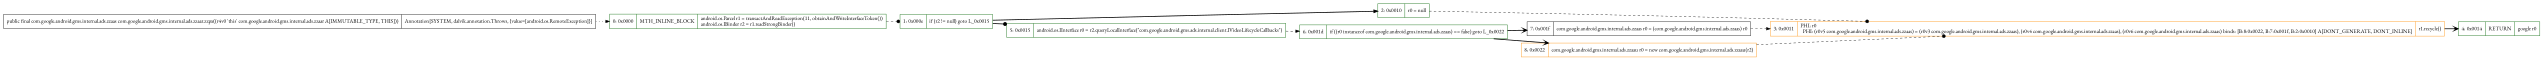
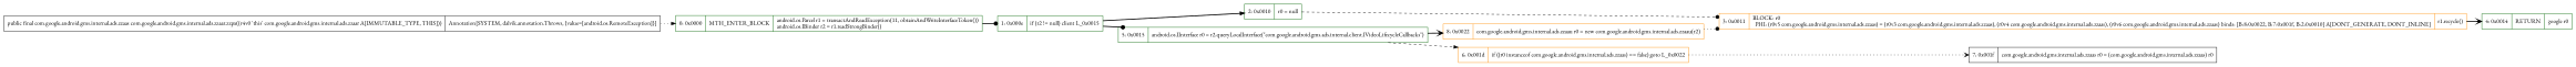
  digraph {
    fontname="EB Garamond"
    rankdir=LR
    node [color=darkgreen fontname="EB Garamond" shape=record]
    edge [arrowhead=dot fontname="EB Garamond" style=dashed]
-   n1 [label="{0\:\ 0x0000|MTH_INLINE_BLOCK\l|android.os.Parcel r1 = transactAndReadException(11, obtainAndWriteInterfaceToken())\landroid.os.IBinder r2 = r1.readStrongBinder()\l}"]
-   n2 [label="{1\:\ 0x000e|if (r2 != null) goto L_0x0015\l}"]
+   n1 [label="{0\:\ 0x0000|MTH_ENTER_BLOCK\l|android.os.Parcel r1 = transactAndReadException(11, obtainAndWriteInterfaceToken())\landroid.os.IBinder r2 = r1.readStrongBinder()\l}"]
+   n2 [label="{1\:\ 0x000e|if (r2 != null) client L_0x0015\l}"]
    n3 [label="{2\:\ 0x0010|r0 = null\l}"]
    n4 [label="{5\:\ 0x0015|android.os.IInterface r0 = r2.queryLocalInterface(\"com.google.android.gms.ads.internal.client.IVideoLifecycleCallbacks\")\l}"]
-   n5 [color=darkorange label="{3\:\ 0x0011|PHI: r0 \l  PHI: (r0v5 com.google.android.gms.internal.ads.zzaas) = (r0v3 com.google.android.gms.internal.ads.zzaas), (r0v4 com.google.android.gms.internal.ads.zzaas), (r0v6 com.google.android.gms.internal.ads.zzaas) binds: [B:8:0x0022, B:7:0x001f, B:2:0x0010] A[DONT_GENERATE, DONT_INLINE]\l|r1.recycle()\l}"]
-   n6 [label="{6\:\ 0x001d|if ((r0 instanceof com.google.android.gms.internal.ads.zzaas) == false) goto L_0x0022\l}"]
+   n5 [color=darkorange label="{3\:\ 0x0011|BLOCK: r0 \l  PHI: (r0v5 com.google.android.gms.internal.ads.zzaas) = (r0v3 com.google.android.gms.internal.ads.zzaas), (r0v4 com.google.android.gms.internal.ads.zzaas), (r0v6 com.google.android.gms.internal.ads.zzaas) binds: [B:8:0x0022, B:7:0x001f, B:2:0x0010] A[DONT_GENERATE, DONT_INLINE]\l|r1.recycle()\l}"]
+   n6 [color=darkorange label="{6\:\ 0x001d|if ((r0 instanceof com.google.android.gms.internal.ads.zzaas) == false) goto L_0x0022\l}"]
    n7 [label="{4\:\ 0x0014|RETURN\l|google r0\l}"]
    n8 [color=black label="{7\:\ 0x001f|com.google.android.gms.internal.ads.zzaas r0 = (com.google.android.gms.internal.ads.zzaas) r0\l}"]
    n9 [color=darkorange label="{8\:\ 0x0022|com.google.android.gms.internal.ads.zzaau r0 = new com.google.android.gms.internal.ads.zzaau(r2)\l}"]
    n10 [color=black label="{public final com.google.android.gms.internal.ads.zzaas com.google.android.gms.internal.ads.zzaar.zzpx((r4v0 'this' com.google.android.gms.internal.ads.zzaar A[IMMUTABLE_TYPE, THIS]))  | Annotation[SYSTEM, dalvik.annotation.Throws, \{value=[android.os.RemoteException]\}]\l}"]
-   n1 -> n2
+   n1 -> n2 [style=bold]
    n2 -> n3 [arrowhead=normal style=bold]
    n2 -> n4 [style=bold]
    n3 -> n5
    n4 -> n6 [arrowhead=normal]
    n5 -> n7 [arrowhead=vee style=bold]
-   n6 -> n8 [arrowhead=vee style=bold]
-   n6 -> n9 [arrowhead=vee style=bold]
-   n8 -> n5 [arrowhead=normal]
-   n9 -> n5
+   n6 -> n8 [arrowhead=vee style=dotted]
+   n4 -> n9 [arrowhead=vee style=bold]
+   n9 -> n5 [style=dotted]
    n10 -> n1 [arrowhead=normal style=dotted]
  }
